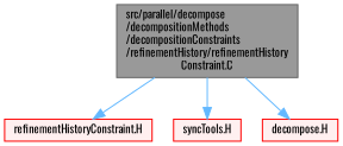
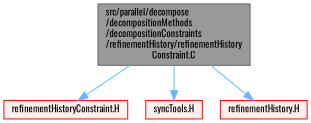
  digraph {
    fontname=Oswald
    node [color=red fillcolor="#FFF0F0" fontname=Oswald fontsize=10 shape=box style=filled]
    edge [color=steelblue1 fontname=Oswald fontsize=10 labelfontname=Helvetica labelfontsize=10 style=solid]
    n1 [color=gray40 fillcolor=grey60 fontcolor=black height=0.2 label="src/parallel/decompose\l/decompositionMethods\l/decompositionConstraints\l/refinementHistory/refinementHistory\lConstraint.C" width=0.4]
    n2 [height=0.2 label="refinementHistoryConstraint.H" width=0.4]
    n3 [height=0.2 label="syncTools.H" width=0.4]
-   n4 [height=0.2 label="decompose.H" width=0.4]
+   n4 [height=0.2 label="refinementHistory.H" width=0.4]
    n1 -> n2
    n1 -> n3
    n1 -> n4
  }
